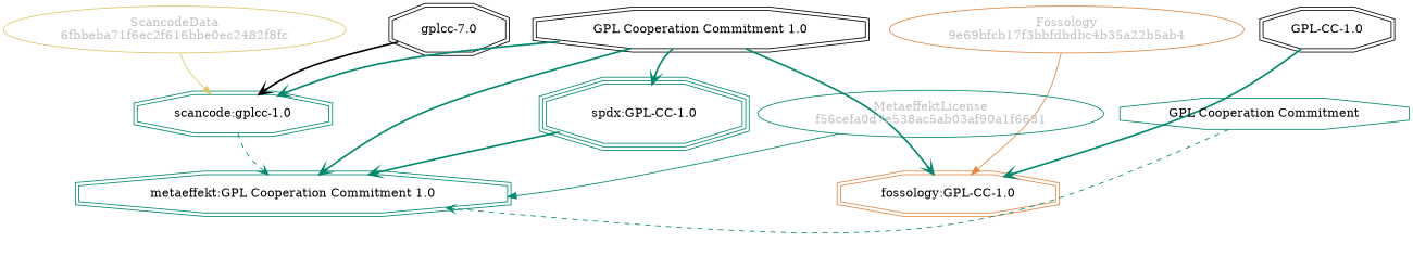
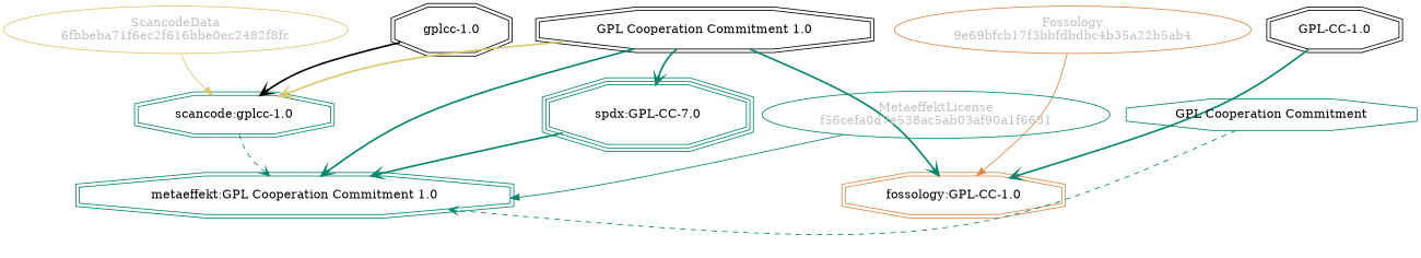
  strict digraph {
    splines=curved
    node [color="#00876c" shape=doubleoctagon]
    edge [color="#00876c" weight=0.7 arrowhead=vee style=bold]
    n1 [color="#dac767" fillcolor="beige;1" fontcolor=gray label="ScancodeData\n6fbbeba71f6ec2f616bbe0ec2482f8fc" shape=ellipse]
    n2 [label="scancode:gplcc-1.0"]
    n3 [label="metaeffekt:GPL Cooperation Commitment 1.0"]
-   n4 [label="gplcc-7.0" color=""]
+   n4 [label="gplcc-1.0" color=""]
    n5 [label="GPL Cooperation Commitment 1.0" color=""]
    n6 [color="#e18745" label="fossology:GPL-CC-1.0"]
-   n7 [label="spdx:GPL-CC-1.0" shape=tripleoctagon]
+   n7 [label="spdx:GPL-CC-7.0" shape=tripleoctagon]
    n8 [color="#e18745" fillcolor="beige;1" fontcolor=gray label="Fossology\n9e69bfcb17f3bbfdbdbc4b35a22b5ab4" shape=ellipse]
    n9 [label="GPL-CC-1.0" color=""]
    n10 [fillcolor="beige;1" fontcolor=gray label="MetaeffektLicense\nf56cefa0d7e538ac5ab03af90a1f6631" shape=ellipse]
    n11 [label="GPL Cooperation Commitment" shape=octagon]
    n1 -> n2 [color="#dac767" weight=0.5 arrowhead="" style=""]
    n2 -> n3 [style=dashed weight=0.5]
    n4 -> n2 [color=""]
-   n5 -> n2
+   n5 -> n2 [color="#dac767"]
    n5 -> n3
    n5 -> n6
    n5 -> n7
    n7 -> n3
    n8 -> n6 [color="#e18745" weight=0.5 arrowhead="" style=""]
    n9 -> n6
    n10 -> n3 [weight=0.5 arrowhead="" style=""]
    n11 -> n3 [style=dashed weight=0.5]
  }
